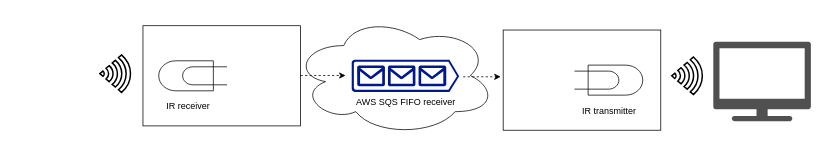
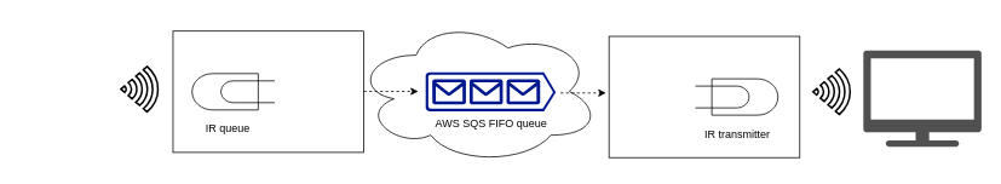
  <mxCell id="0" />
  <mxCell id="1" parent="0" />
  <mxCell id="2" value="" style="ellipse;shape=cloud;whiteSpace=wrap;html=1;strokeColor=#000000;fontSize=12;" parent="1" vertex="1"><mxGeometry x="390" y="20" width="270" height="160" as="geometry" /></mxCell>
  <mxCell id="3" value="" style="rounded=0;whiteSpace=wrap;html=1;fontSize=12;" parent="1" vertex="1"><mxGeometry x="670" y="39.25" width="210" height="133.5" as="geometry" /></mxCell>
- <mxCell id="4" value="AWS SQS FIFO receiver" style="aspect=fixed;pointerEvents=1;shadow=0;dashed=0;html=1;strokeColor=none;labelPosition=center;verticalLabelPosition=bottom;verticalAlign=top;align=center;fillColor=#00188D;shape=mxgraph.azure.queue_generic" parent="1" vertex="1"><mxGeometry x="468" y="78.75" width="143.34" height="43" as="geometry" /></mxCell>
+ <mxCell id="4" value="AWS SQS FIFO queue" style="aspect=fixed;pointerEvents=1;shadow=0;dashed=0;html=1;strokeColor=none;labelPosition=center;verticalLabelPosition=bottom;verticalAlign=top;align=center;fillColor=#00188D;shape=mxgraph.azure.queue_generic" parent="1" vertex="1"><mxGeometry x="468" y="78.75" width="143.34" height="43" as="geometry" /></mxCell>
  <mxCell id="5" value="" style="shape=image;html=1;verticalAlign=top;verticalLabelPosition=bottom;labelBackgroundColor=#ffffff;imageAspect=0;aspect=fixed;image=https://cdn4.iconfinder.com/data/icons/movies-and-entertainment/32/Movies_and_Entertainment_remote_control_tv-128.png" parent="1" vertex="1"><mxGeometry x="20" y="33.25" width="128" height="128" as="geometry" /></mxCell>
  <mxCell id="6" value="" style="pointerEvents=1;shadow=0;dashed=0;html=1;strokeColor=none;fillColor=#505050;labelPosition=center;verticalLabelPosition=bottom;verticalAlign=top;outlineConnect=0;align=center;shape=mxgraph.office.devices.tv;" parent="1" vertex="1"><mxGeometry x="950" y="54.75" width="130" height="106" as="geometry" /></mxCell>
  <mxCell id="7" value="" style="verticalLabelPosition=bottom;shadow=0;dashed=0;align=center;html=1;verticalAlign=top;shape=mxgraph.electrical.opto_electronics.lamp;rotation=90;labelPosition=center;" parent="1" vertex="1"><mxGeometry x="790.5" y="60.5" width="40" height="91" as="geometry" /></mxCell>
  <mxCell id="8" value="" style="shape=image;html=1;verticalAlign=top;verticalLabelPosition=bottom;labelBackgroundColor=#ffffff;imageAspect=0;aspect=fixed;image=https://cdn4.iconfinder.com/data/icons/logos-and-brands-1/512/272_Raspberry_Pi_logo-128.png" parent="1" vertex="1"><mxGeometry x="670" y="52.5" width="99" height="99" as="geometry" /></mxCell>
  <mxCell id="9" value="IR transmitter" style="text;strokeColor=none;fillColor=none;html=1;fontSize=12;fontStyle=0;verticalAlign=middle;align=center;" parent="1" vertex="1"><mxGeometry x="760.5" y="127" width="100" height="40" as="geometry" /></mxCell>
  <mxCell id="10" value="" style="rounded=0;whiteSpace=wrap;html=1;fontSize=12;flipV=1;" parent="1" vertex="1"><mxGeometry x="190" y="33.5" width="210" height="133.5" as="geometry" /></mxCell>
  <mxCell id="11" value="" style="verticalLabelPosition=bottom;shadow=0;dashed=0;align=center;html=1;verticalAlign=top;shape=mxgraph.electrical.opto_electronics.lamp;rotation=90;labelPosition=center;flipV=1;" parent="1" vertex="1"><mxGeometry x="236.5" y="54.75" width="40" height="91" as="geometry" /></mxCell>
  <mxCell id="12" value="" style="shape=image;html=1;verticalAlign=top;verticalLabelPosition=bottom;labelBackgroundColor=#ffffff;imageAspect=0;aspect=fixed;image=https://cdn4.iconfinder.com/data/icons/logos-and-brands-1/512/272_Raspberry_Pi_logo-128.png;flipV=0;" parent="1" vertex="1"><mxGeometry x="300" y="46.75" width="99" height="99" as="geometry" /></mxCell>
- <mxCell id="13" value="IR receiver" style="text;strokeColor=none;fillColor=none;html=1;fontSize=12;fontStyle=0;verticalAlign=middle;align=center;flipV=1;" parent="1" vertex="1"><mxGeometry x="200" y="121.25" width="100" height="40" as="geometry" /></mxCell>
+ <mxCell id="13" value="IR queue" style="text;strokeColor=none;fillColor=none;html=1;fontSize=12;fontStyle=0;verticalAlign=middle;align=center;flipV=1;" parent="1" vertex="1"><mxGeometry x="200" y="121.25" width="100" height="40" as="geometry" /></mxCell>
  <mxCell id="14" value="" style="html=1;verticalLabelPosition=bottom;align=center;labelBackgroundColor=#ffffff;verticalAlign=top;strokeWidth=2;shadow=0;dashed=0;shape=mxgraph.ios7.icons.wifi;pointerEvents=1;fontSize=12;rotation=90;" parent="1" vertex="1"><mxGeometry x="128" y="77" width="50" height="40.75" as="geometry" /></mxCell>
  <mxCell id="15" value="" style="html=1;verticalLabelPosition=bottom;align=center;labelBackgroundColor=#ffffff;verticalAlign=top;strokeWidth=2;shadow=0;dashed=0;shape=mxgraph.ios7.icons.wifi;pointerEvents=1;fontSize=12;rotation=90;" parent="1" vertex="1"><mxGeometry x="890" y="79.88" width="50" height="40.75" as="geometry" /></mxCell>
  <mxCell id="16" value="" style="endArrow=classic;html=1;fontSize=12;dashed=1;" parent="1" edge="1"><mxGeometry width="50" height="50" relative="1" as="geometry"><mxPoint x="400" y="99.84" as="sourcePoint" /><mxPoint x="460" y="99.84" as="targetPoint" /></mxGeometry></mxCell>
  <mxCell id="17" value="" style="endArrow=classic;html=1;fontSize=12;entryX=0;entryY=0.5;entryDx=0;entryDy=0;entryPerimeter=0;dashed=1;" parent="1" edge="1"><mxGeometry width="50" height="50" relative="1" as="geometry"><mxPoint x="616.67" y="101.58" as="sourcePoint" /><mxPoint x="666.67" y="101.58" as="targetPoint" /></mxGeometry></mxCell>
